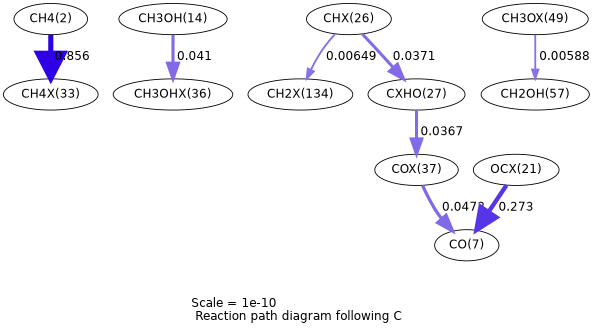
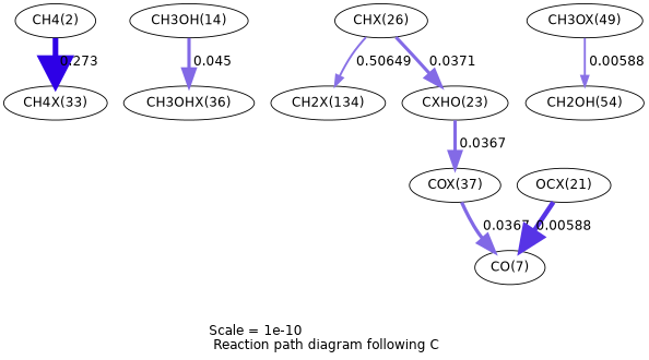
  digraph {
    fontname=Helvetica
    label="Scale = 1e-10\l Reaction path diagram following C"
    node [fontname=Helvetica]
    edge [color="0.7, 0.506, 0.9" fontname=Helvetica]
    n1 [label="CH4(2)"]
    n2 [label="CH4X(33)"]
    n3 [label="CH3OH(14)"]
    n4 [label="CH3OHX(36)"]
    n5 [label="CHX(26)"]
    n6 [label="CH2X(134)"]
-   n7 [label="CXHO(27)"]
+   n7 [label="CXHO(23)"]
    n8 [label="COX(37)"]
    n9 [label="OCX(21)"]
    n10 [label="CO(7)"]
    n11 [label="CH3OX(49)"]
-   n12 [label="CH2OH(57)"]
-   n1 -> n2 [arrowsize=2.94 color="0.7, 1.36, 0.9" label=" 0.856" penwidth=5.88]
-   n3 -> n4 [arrowsize=1.79 color="0.7, 0.541, 0.9" label=" 0.041" penwidth=3.59]
-   n5 -> n6 [arrowsize=1.1 label=" 0.00649" penwidth=2.2]
+   n12 [label="CH2OH(54)"]
+   n1 -> n2 [arrowsize=2.94 color="0.7, 1.36, 0.9" label=" 0.273" penwidth=5.88]
+   n3 -> n4 [arrowsize=1.79 color="0.7, 0.541, 0.9" label=" 0.045" penwidth=3.59]
+   n5 -> n6 [arrowsize=1.1 label=" 0.50649" penwidth=2.2]
    n5 -> n7 [arrowsize=1.76 color="0.7, 0.537, 0.9" label=" 0.0371" penwidth=3.51]
    n7 -> n8 [arrowsize=1.75 color="0.7, 0.537, 0.9" label=" 0.0367" penwidth=3.5]
-   n8 -> n10 [arrowsize=1.85 color="0.7, 0.547, 0.9" label=" 0.0473" penwidth=3.7]
-   n9 -> n10 [arrowsize=2.51 color="0.7, 0.773, 0.9" label=" 0.273" penwidth=5.02]
+   n8 -> n10 [arrowsize=1.85 color="0.7, 0.547, 0.9" label=" 0.0367" penwidth=3.7]
+   n9 -> n10 [arrowsize=2.51 color="0.7, 0.773, 0.9" label=" 0.00588" penwidth=5.02]
    n11 -> n12 [arrowsize=1.06 label=" 0.00588" penwidth=2.12]
  }
